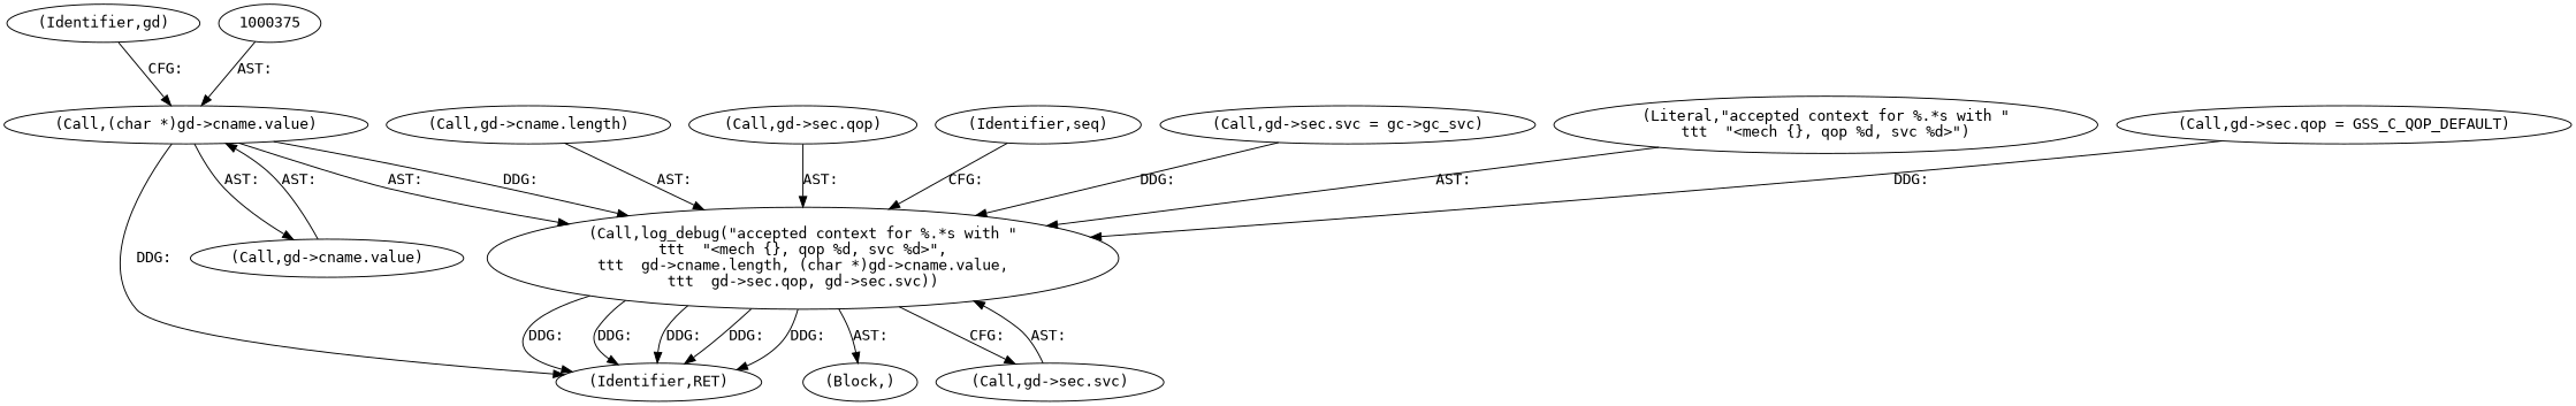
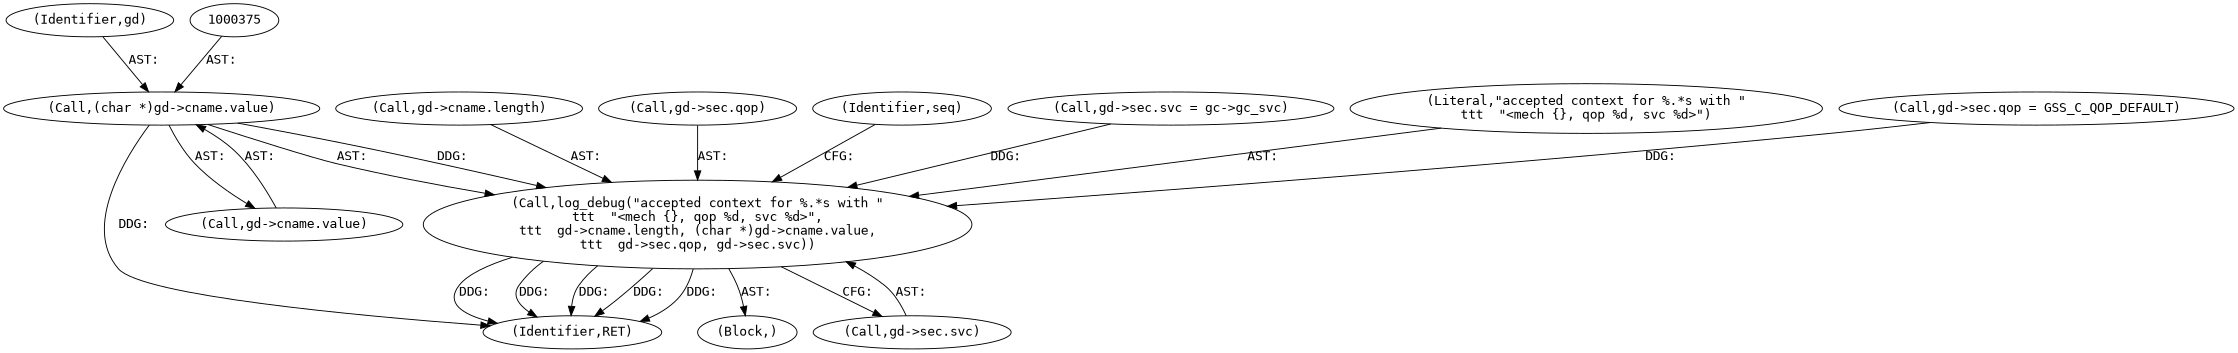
  digraph {
    fontname="DejaVu Sans Mono"
    node [fontname="DejaVu Sans Mono"]
    edge [fontname="DejaVu Sans Mono"]
    n1 [label="(Call,(char *)gd->cname.value)"]
    n2 [label="(Call,log_debug(\"accepted context for %.*s with \"\n\t\t\t  \"<mech {}, qop %d, svc %d>\",\n\t\t\t  gd->cname.length, (char *)gd->cname.value,\n\t\t\t  gd->sec.qop, gd->sec.svc))"]
    n3 [label="(Identifier,RET)"]
    n4 [label="(Call,gd->cname.value)"]
    n5 [label="(Block,)"]
    n6 [label="(Call,gd->sec.svc)"]
    n7 [label="(Call,gd->cname.length)"]
    n8 [label="(Call,gd->sec.qop)"]
    n9 [label="(Identifier,seq)"]
    n10 [label="(Call,gd->sec.svc = gc->gc_svc)"]
    n11 [label="(Literal,\"accepted context for %.*s with \"\n\t\t\t  \"<mech {}, qop %d, svc %d>\")"]
    n12 [label="(Identifier,gd)"]
    n13 [label="(Call,gd->sec.qop = GSS_C_QOP_DEFAULT)"]
    1000375
    n1 -> n2 [label="AST: "]
    n1 -> n2 [label="DDG: "]
    n1 -> n3 [label="DDG: "]
    n1 -> n4 [label="AST: "]
    n2 -> n3 [label="DDG: "]
    n2 -> n3 [label="DDG: "]
    n2 -> n3 [label="DDG: "]
    n2 -> n3 [label="DDG: "]
    n2 -> n3 [label="DDG: "]
    n2 -> n5 [label="AST: "]
    n2 -> n6 [label="CFG: "]
    n4 -> n1 [label="AST: "]
    n6 -> n2 [label="AST: "]
    n7 -> n2 [label="AST: "]
    n8 -> n2 [label="AST: "]
    n9 -> n2 [label="CFG: "]
    n10 -> n2 [label="DDG: "]
    n11 -> n2 [label="AST: "]
-   n12 -> n1 [label="CFG: "]
+   n12 -> n1 [label="AST: "]
    n13 -> n2 [label="DDG: "]
    1000375 -> n1 [label="AST: "]
  }
